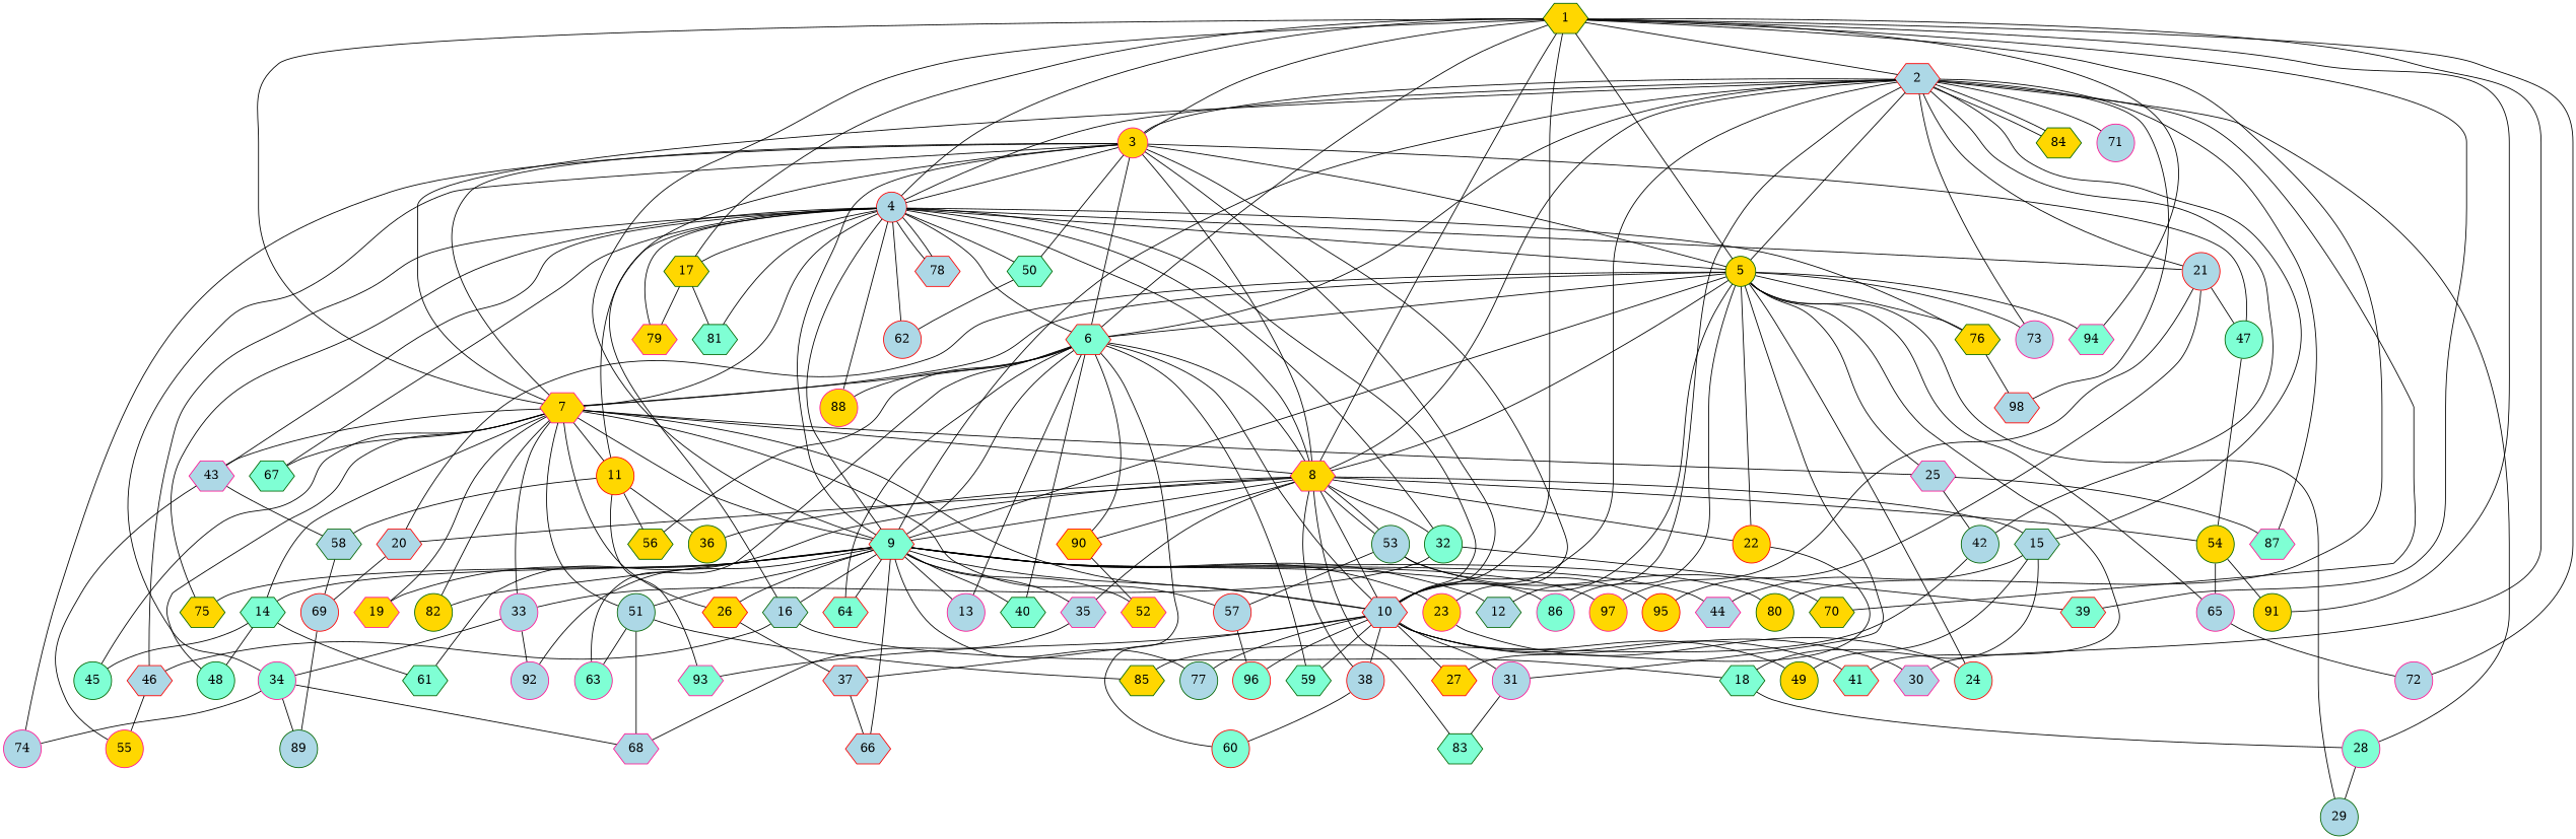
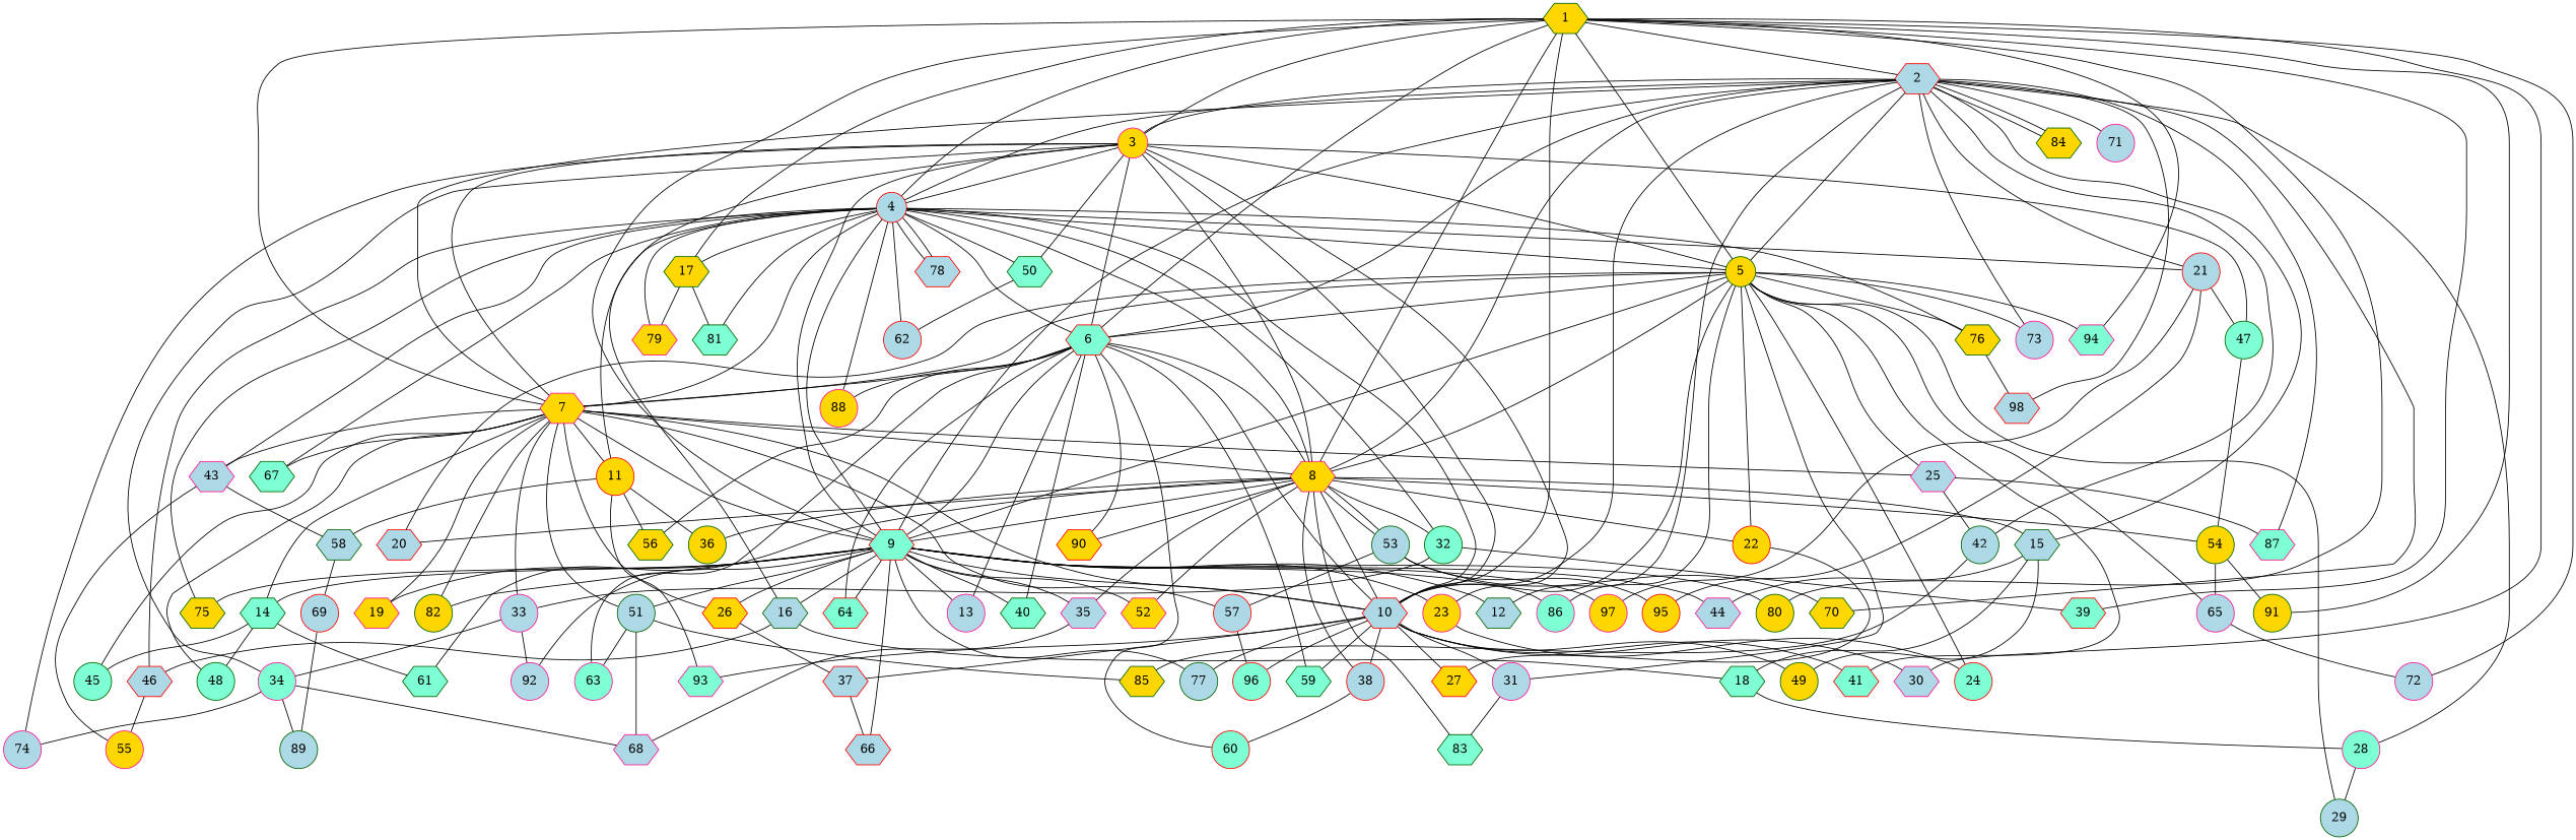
  graph {
    node [color=darkgreen fillcolor=lightblue shape=hexagon style=filled]
    1 [fillcolor=gold]
    2 [color=red]
    3 [color=deeppink fillcolor=gold shape=circle]
    4 [color=red shape=circle]
    5 [fillcolor=gold shape=circle]
    6 [color=red fillcolor=aquamarine]
    7 [color=deeppink fillcolor=gold]
    8 [color=deeppink fillcolor=gold]
    9 [color=red fillcolor=aquamarine]
    10 [color=red]
    17 [fillcolor=gold]
    30 [color=deeppink]
    39 [color=red fillcolor=aquamarine]
    72 [color=deeppink shape=circle]
    80 [fillcolor=gold shape=circle]
    91 [fillcolor=gold shape=circle]
    94 [color=deeppink fillcolor=aquamarine]
    12
    15
    21 [color=red shape=circle]
    28 [color=deeppink fillcolor=aquamarine shape=circle]
    42 [shape=circle]
    70 [fillcolor=gold]
    71 [color=deeppink shape=circle]
    73 [color=deeppink shape=circle]
    84 [fillcolor=gold]
    87 [color=deeppink fillcolor=aquamarine]
    98 [color=red]
    16
    23 [color=deeppink fillcolor=gold shape=circle]
    34 [color=deeppink fillcolor=aquamarine shape=circle]
    47 [fillcolor=aquamarine shape=circle]
    50 [fillcolor=aquamarine]
    74 [color=deeppink shape=circle]
    11 [color=red fillcolor=gold shape=circle]
    32 [fillcolor=aquamarine shape=circle]
    43 [color=deeppink]
    46 [color=red]
    62 [color=red shape=circle]
    67 [fillcolor=aquamarine]
    75 [fillcolor=gold]
    76 [fillcolor=gold]
    78 [color=red]
    79 [color=deeppink fillcolor=gold]
    81 [fillcolor=aquamarine]
    88 [color=deeppink fillcolor=gold shape=circle]
    20 [color=red]
    22 [color=red fillcolor=gold shape=circle]
    24 [color=red fillcolor=aquamarine shape=circle]
    25 [color=deeppink]
    29 [shape=circle]
    31 [color=deeppink shape=circle]
    41 [color=red fillcolor=aquamarine]
    65 [color=deeppink shape=circle]
    86 [color=deeppink fillcolor=aquamarine shape=circle]
    13 [color=deeppink shape=circle]
    40 [fillcolor=aquamarine]
    56 [fillcolor=gold]
    59 [fillcolor=aquamarine]
    60 [color=red fillcolor=aquamarine shape=circle]
    63 [color=deeppink fillcolor=aquamarine shape=circle]
    64 [color=red fillcolor=aquamarine]
    90 [color=red fillcolor=gold]
    14 [fillcolor=aquamarine]
    19 [color=deeppink fillcolor=gold]
    26 [color=red fillcolor=gold]
    33 [color=deeppink shape=circle]
    45 [fillcolor=aquamarine shape=circle]
    48 [fillcolor=aquamarine shape=circle]
    51 [shape=circle]
    57 [color=red shape=circle]
    82 [fillcolor=gold shape=circle]
    35 [color=deeppink]
    36 [fillcolor=gold shape=circle]
    38 [color=red shape=circle]
    52 [color=deeppink fillcolor=gold]
    53 [shape=circle]
    54 [fillcolor=gold shape=circle]
    61 [fillcolor=aquamarine]
    83 [fillcolor=aquamarine]
    44 [color=deeppink]
    66 [color=red]
    77 [shape=circle]
    92 [color=deeppink shape=circle]
    97 [color=deeppink fillcolor=gold shape=circle]
    27 [color=red fillcolor=gold]
    37 [color=red]
    49 [fillcolor=gold shape=circle]
    93 [color=deeppink fillcolor=aquamarine]
    96 [color=red fillcolor=aquamarine shape=circle]
    18 [fillcolor=aquamarine]
    95 [color=red fillcolor=gold shape=circle]
    85 [fillcolor=gold]
    89 [shape=circle]
    68 [color=deeppink]
    58
    55 [color=deeppink fillcolor=gold shape=circle]
    69 [color=red shape=circle]
    1 -- 2
    1 -- 3
    1 -- 4
    1 -- 5
    1 -- 6
    1 -- 7
    1 -- 8
    1 -- 9
    1 -- 10
    1 -- 17
    1 -- 30
    1 -- 39
    1 -- 72
    1 -- 80
    1 -- 91
    1 -- 94
    2 -- 3
    2 -- 4
    2 -- 5
    2 -- 6
    2 -- 7
    2 -- 8
    2 -- 9
    2 -- 10
    2 -- 12
    2 -- 15
    2 -- 21
    2 -- 28
    2 -- 42
    2 -- 70
    2 -- 71
    2 -- 73
    2 -- 84
    2 -- 84
    2 -- 87
    2 -- 98
    3 -- 4
    3 -- 5
    3 -- 6
    3 -- 7
    3 -- 8
    3 -- 9
    3 -- 10
    3 -- 16
    3 -- 23
    3 -- 34
    3 -- 47
    3 -- 50
    3 -- 74
    4 -- 5
    4 -- 6
    4 -- 7
    4 -- 8
    4 -- 9
    4 -- 10
    4 -- 17
    4 -- 21
    4 -- 50
    4 -- 11
    4 -- 32
    4 -- 43
    4 -- 46
    4 -- 62
    4 -- 67
    4 -- 75
    4 -- 76
    4 -- 78
    4 -- 78
    4 -- 79
    4 -- 81
    4 -- 88
    5 -- 6
    5 -- 7
    5 -- 8
    5 -- 9
    5 -- 10
    5 -- 94
    5 -- 73
    5 -- 76
    5 -- 20
    5 -- 22
    5 -- 24
    5 -- 25
    5 -- 29
    5 -- 31
    5 -- 41
    5 -- 65
    5 -- 86
    6 -- 7
    6 -- 8
    6 -- 9
    6 -- 10
    6 -- 88
    6 -- 13
    6 -- 40
    6 -- 56
    6 -- 59
    6 -- 60
    6 -- 63
    6 -- 64
    6 -- 90
    7 -- 8
    7 -- 9
    7 -- 10
    7 -- 11
    7 -- 43
    7 -- 67
    7 -- 25
    7 -- 14
    7 -- 19
    7 -- 26
    7 -- 33
    7 -- 45
    7 -- 48
    7 -- 51
    7 -- 57
    7 -- 82
    8 -- 9
    8 -- 10
    8 -- 15
    8 -- 32
    8 -- 20
    8 -- 22
    8 -- 90
    8 -- 35
    8 -- 36
    8 -- 38
-   90 -- 52
+   8 -- 52
    8 -- 53
    8 -- 53
    8 -- 54
    8 -- 61
    8 -- 83
    9 -- 10
    9 -- 80
    9 -- 12
    9 -- 16
    9 -- 23
    9 -- 75
    9 -- 86
    9 -- 13
    9 -- 40
    9 -- 64
    9 -- 14
    9 -- 19
    9 -- 26
    9 -- 51
    9 -- 82
    9 -- 35
    9 -- 52
    9 -- 44
    9 -- 66
    9 -- 77
    9 -- 92
    9 -- 97
    10 -- 30
    10 -- 31
    10 -- 41
    10 -- 59
    10 -- 38
    10 -- 77
    10 -- 27
    10 -- 37
    10 -- 49
    10 -- 93
    10 -- 96
    17 -- 79
    17 -- 81
    15 -- 44
    15 -- 49
    15 -- 18
    21 -- 47
    21 -- 97
    21 -- 95
    28 -- 29
    42 -- 85
    16 -- 46
    16 -- 18
    23 -- 24
    34 -- 74
    34 -- 89
    34 -- 68
    47 -- 54
    50 -- 62
    11 -- 56
    11 -- 36
    11 -- 93
    11 -- 58
    32 -- 39
    32 -- 33
    43 -- 58
    43 -- 55
    46 -- 55
    76 -- 98
-   20 -- 69
    22 -- 27
    25 -- 42
    25 -- 87
    31 -- 83
    65 -- 72
    14 -- 45
    14 -- 48
    14 -- 61
    26 -- 37
    33 -- 34
    33 -- 92
    51 -- 63
    51 -- 85
    51 -- 68
    57 -- 96
    35 -- 68
    38 -- 60
    53 -- 70
    53 -- 57
    53 -- 95
    54 -- 91
    54 -- 65
    37 -- 66
    18 -- 28
    58 -- 69
    69 -- 89
  }
